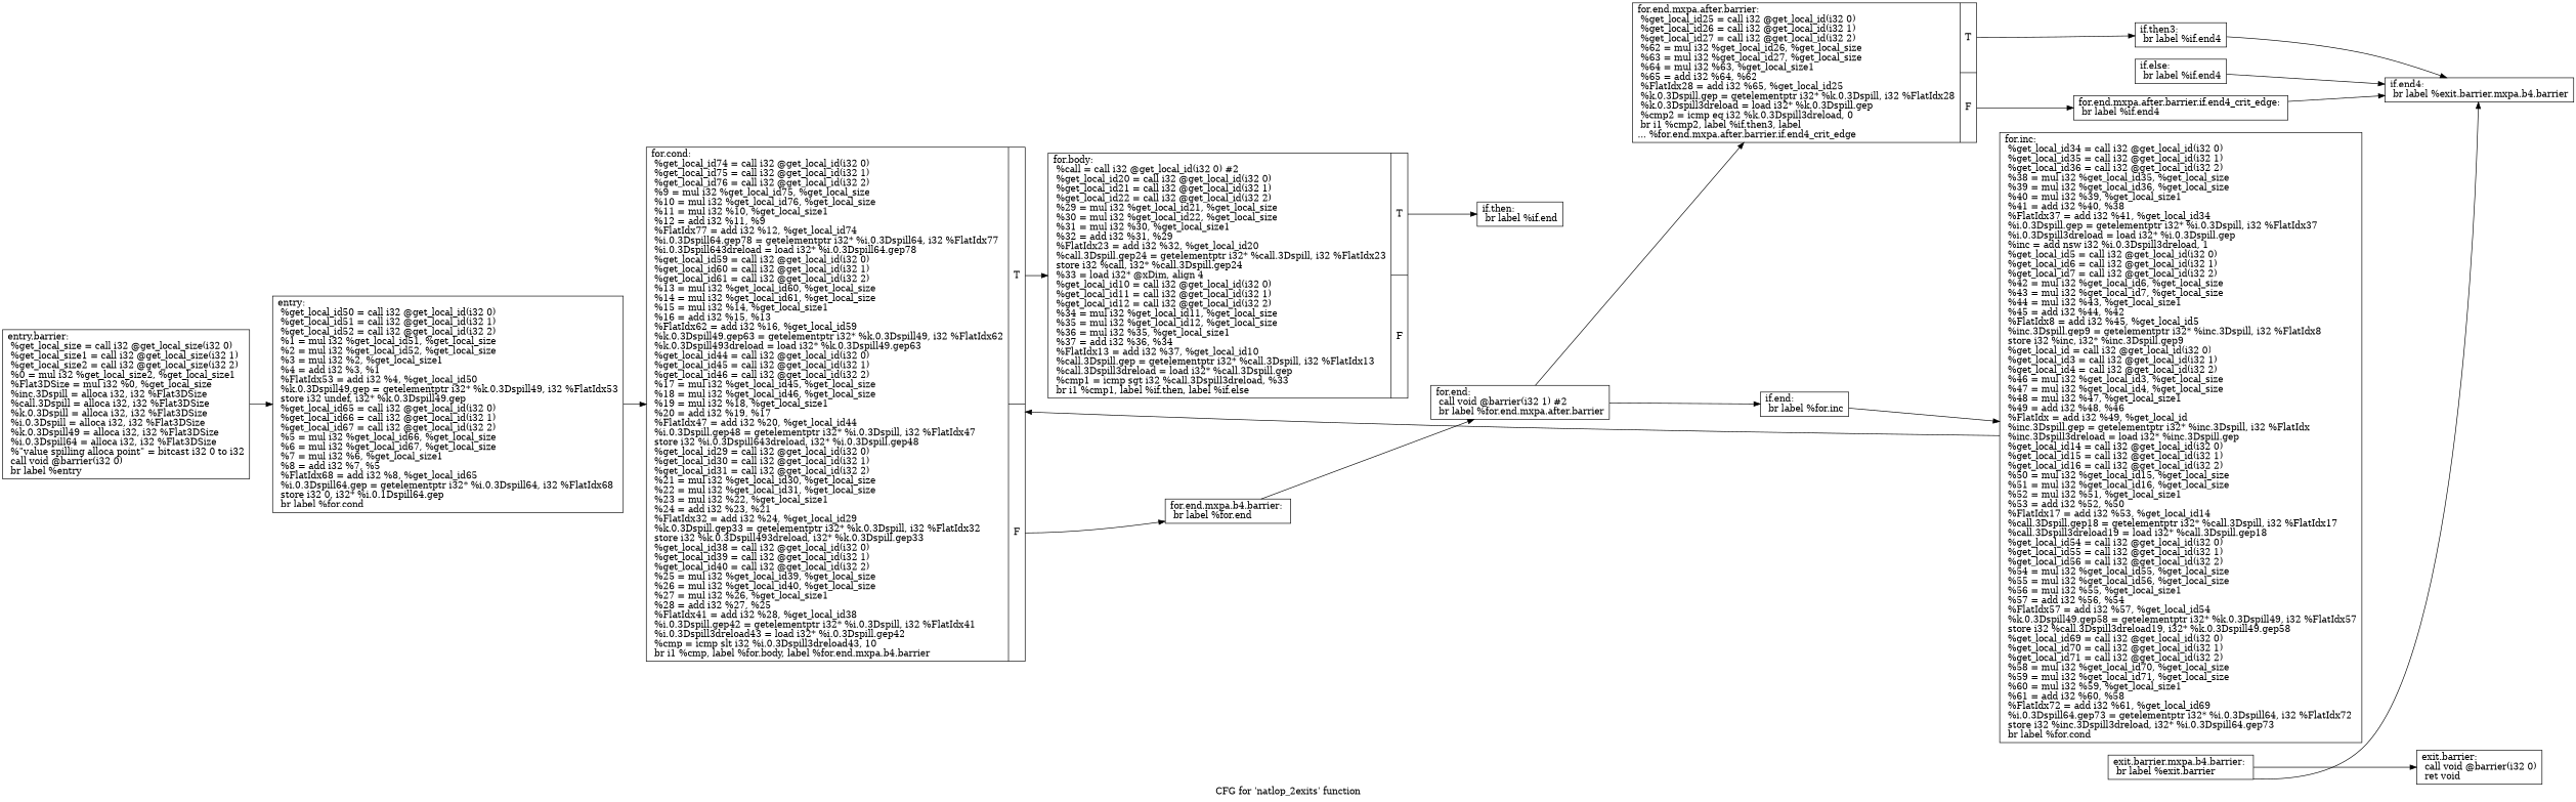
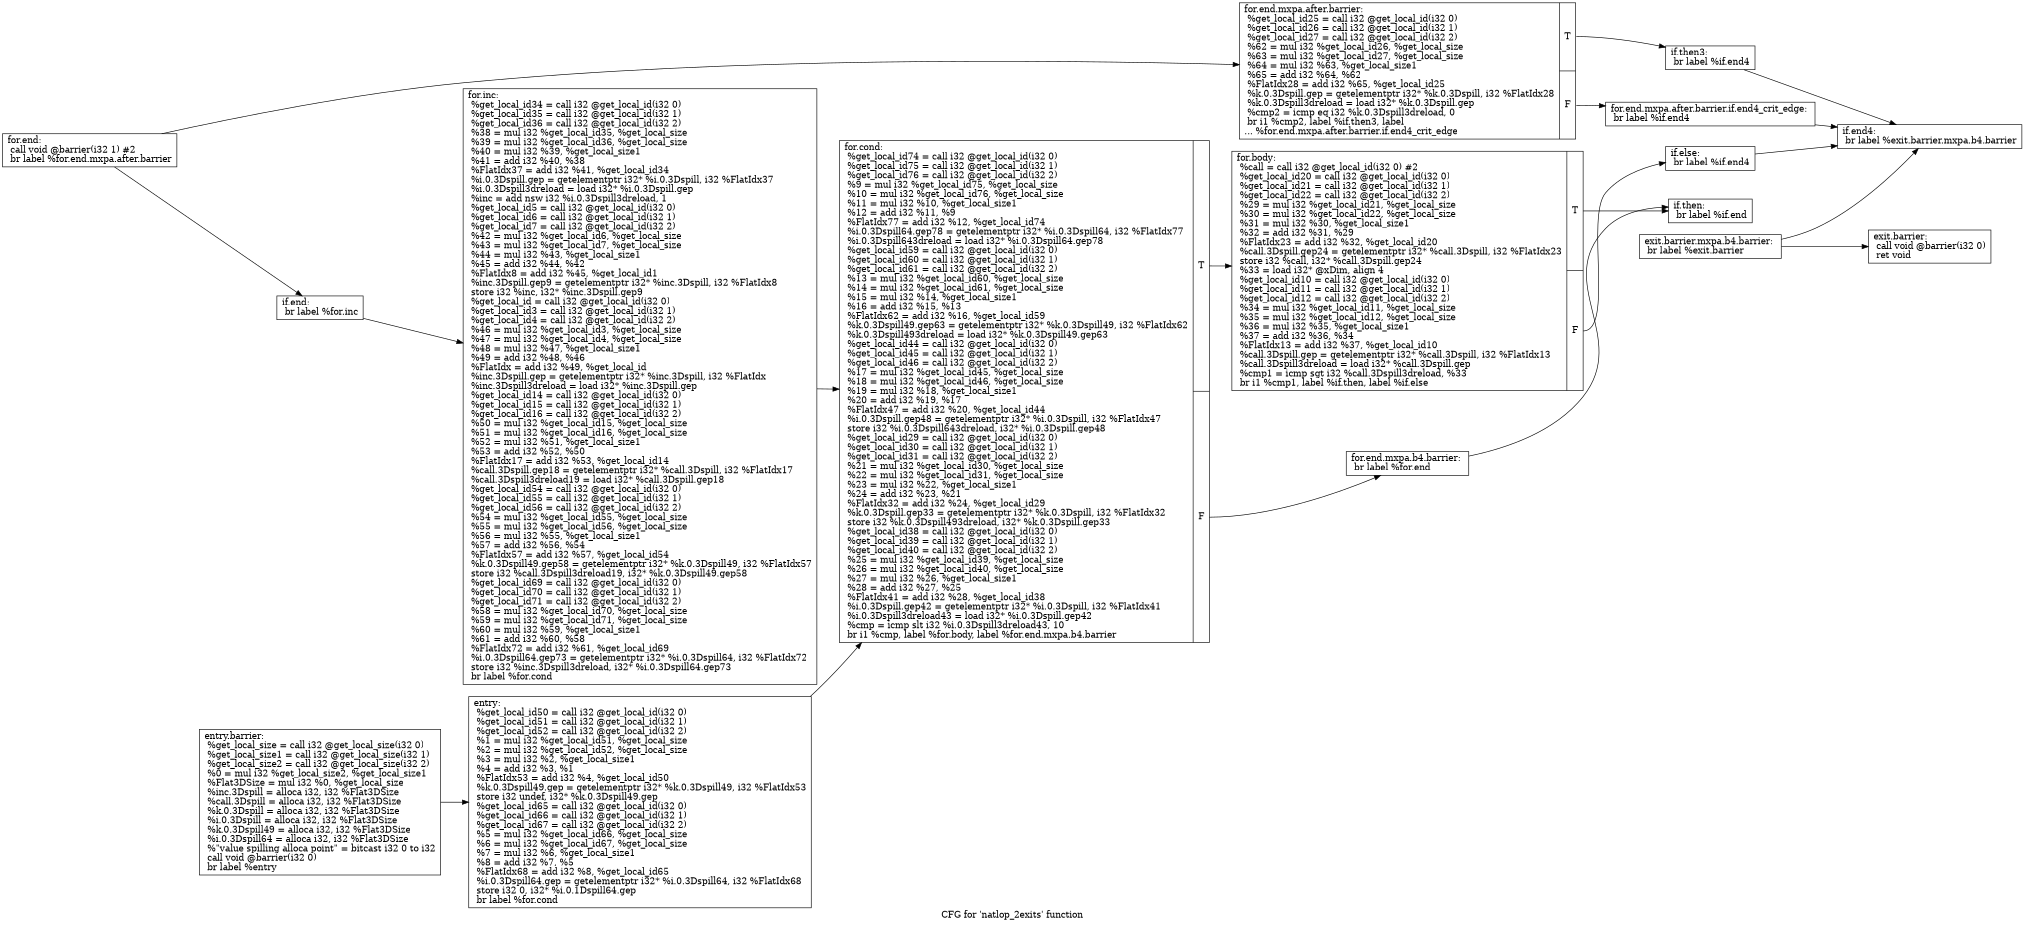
  digraph {
    label="CFG for 'natlop_2exits' function"
    rankdir=LR
    node [shape=record]
    n1 [label="{entry.barrier:\l  %get_local_size = call i32 @get_local_size(i32 0)\l  %get_local_size1 = call i32 @get_local_size(i32 1)\l  %get_local_size2 = call i32 @get_local_size(i32 2)\l  %0 = mul i32 %get_local_size2, %get_local_size1\l  %Flat3DSize = mul i32 %0, %get_local_size\l  %inc.3Dspill = alloca i32, i32 %Flat3DSize\l  %call.3Dspill = alloca i32, i32 %Flat3DSize\l  %k.0.3Dspill = alloca i32, i32 %Flat3DSize\l  %i.0.3Dspill = alloca i32, i32 %Flat3DSize\l  %k.0.3Dspill49 = alloca i32, i32 %Flat3DSize\l  %i.0.3Dspill64 = alloca i32, i32 %Flat3DSize\l  %\"value spilling alloca point\" = bitcast i32 0 to i32\l  call void @barrier(i32 0)\l  br label %entry\l}"]
    n2 [label="{entry:                                            \l  %get_local_id50 = call i32 @get_local_id(i32 0)\l  %get_local_id51 = call i32 @get_local_id(i32 1)\l  %get_local_id52 = call i32 @get_local_id(i32 2)\l  %1 = mul i32 %get_local_id51, %get_local_size\l  %2 = mul i32 %get_local_id52, %get_local_size\l  %3 = mul i32 %2, %get_local_size1\l  %4 = add i32 %3, %1\l  %FlatIdx53 = add i32 %4, %get_local_id50\l  %k.0.3Dspill49.gep = getelementptr i32* %k.0.3Dspill49, i32 %FlatIdx53\l  store i32 undef, i32* %k.0.3Dspill49.gep\l  %get_local_id65 = call i32 @get_local_id(i32 0)\l  %get_local_id66 = call i32 @get_local_id(i32 1)\l  %get_local_id67 = call i32 @get_local_id(i32 2)\l  %5 = mul i32 %get_local_id66, %get_local_size\l  %6 = mul i32 %get_local_id67, %get_local_size\l  %7 = mul i32 %6, %get_local_size1\l  %8 = add i32 %7, %5\l  %FlatIdx68 = add i32 %8, %get_local_id65\l  %i.0.3Dspill64.gep = getelementptr i32* %i.0.3Dspill64, i32 %FlatIdx68\l  store i32 0, i32* %i.0.1Dspill64.gep\l  br label %for.cond\l}"]
    n3 [label="{for.cond:                                         \l  %get_local_id74 = call i32 @get_local_id(i32 0)\l  %get_local_id75 = call i32 @get_local_id(i32 1)\l  %get_local_id76 = call i32 @get_local_id(i32 2)\l  %9 = mul i32 %get_local_id75, %get_local_size\l  %10 = mul i32 %get_local_id76, %get_local_size\l  %11 = mul i32 %10, %get_local_size1\l  %12 = add i32 %11, %9\l  %FlatIdx77 = add i32 %12, %get_local_id74\l  %i.0.3Dspill64.gep78 = getelementptr i32* %i.0.3Dspill64, i32 %FlatIdx77\l  %i.0.3Dspill643dreload = load i32* %i.0.3Dspill64.gep78\l  %get_local_id59 = call i32 @get_local_id(i32 0)\l  %get_local_id60 = call i32 @get_local_id(i32 1)\l  %get_local_id61 = call i32 @get_local_id(i32 2)\l  %13 = mul i32 %get_local_id60, %get_local_size\l  %14 = mul i32 %get_local_id61, %get_local_size\l  %15 = mul i32 %14, %get_local_size1\l  %16 = add i32 %15, %13\l  %FlatIdx62 = add i32 %16, %get_local_id59\l  %k.0.3Dspill49.gep63 = getelementptr i32* %k.0.3Dspill49, i32 %FlatIdx62\l  %k.0.3Dspill493dreload = load i32* %k.0.3Dspill49.gep63\l  %get_local_id44 = call i32 @get_local_id(i32 0)\l  %get_local_id45 = call i32 @get_local_id(i32 1)\l  %get_local_id46 = call i32 @get_local_id(i32 2)\l  %17 = mul i32 %get_local_id45, %get_local_size\l  %18 = mul i32 %get_local_id46, %get_local_size\l  %19 = mul i32 %18, %get_local_size1\l  %20 = add i32 %19, %17\l  %FlatIdx47 = add i32 %20, %get_local_id44\l  %i.0.3Dspill.gep48 = getelementptr i32* %i.0.3Dspill, i32 %FlatIdx47\l  store i32 %i.0.3Dspill643dreload, i32* %i.0.3Dspill.gep48\l  %get_local_id29 = call i32 @get_local_id(i32 0)\l  %get_local_id30 = call i32 @get_local_id(i32 1)\l  %get_local_id31 = call i32 @get_local_id(i32 2)\l  %21 = mul i32 %get_local_id30, %get_local_size\l  %22 = mul i32 %get_local_id31, %get_local_size\l  %23 = mul i32 %22, %get_local_size1\l  %24 = add i32 %23, %21\l  %FlatIdx32 = add i32 %24, %get_local_id29\l  %k.0.3Dspill.gep33 = getelementptr i32* %k.0.3Dspill, i32 %FlatIdx32\l  store i32 %k.0.3Dspill493dreload, i32* %k.0.3Dspill.gep33\l  %get_local_id38 = call i32 @get_local_id(i32 0)\l  %get_local_id39 = call i32 @get_local_id(i32 1)\l  %get_local_id40 = call i32 @get_local_id(i32 2)\l  %25 = mul i32 %get_local_id39, %get_local_size\l  %26 = mul i32 %get_local_id40, %get_local_size\l  %27 = mul i32 %26, %get_local_size1\l  %28 = add i32 %27, %25\l  %FlatIdx41 = add i32 %28, %get_local_id38\l  %i.0.3Dspill.gep42 = getelementptr i32* %i.0.3Dspill, i32 %FlatIdx41\l  %i.0.3Dspill3dreload43 = load i32* %i.0.3Dspill.gep42\l  %cmp = icmp slt i32 %i.0.3Dspill3dreload43, 10\l  br i1 %cmp, label %for.body, label %for.end.mxpa.b4.barrier\l|{<s0>T|<s1>F}}"]
    n4 [label="{for.body:                                         \l  %call = call i32 @get_local_id(i32 0) #2\l  %get_local_id20 = call i32 @get_local_id(i32 0)\l  %get_local_id21 = call i32 @get_local_id(i32 1)\l  %get_local_id22 = call i32 @get_local_id(i32 2)\l  %29 = mul i32 %get_local_id21, %get_local_size\l  %30 = mul i32 %get_local_id22, %get_local_size\l  %31 = mul i32 %30, %get_local_size1\l  %32 = add i32 %31, %29\l  %FlatIdx23 = add i32 %32, %get_local_id20\l  %call.3Dspill.gep24 = getelementptr i32* %call.3Dspill, i32 %FlatIdx23\l  store i32 %call, i32* %call.3Dspill.gep24\l  %33 = load i32* @xDim, align 4\l  %get_local_id10 = call i32 @get_local_id(i32 0)\l  %get_local_id11 = call i32 @get_local_id(i32 1)\l  %get_local_id12 = call i32 @get_local_id(i32 2)\l  %34 = mul i32 %get_local_id11, %get_local_size\l  %35 = mul i32 %get_local_id12, %get_local_size\l  %36 = mul i32 %35, %get_local_size1\l  %37 = add i32 %36, %34\l  %FlatIdx13 = add i32 %37, %get_local_id10\l  %call.3Dspill.gep = getelementptr i32* %call.3Dspill, i32 %FlatIdx13\l  %call.3Dspill3dreload = load i32* %call.3Dspill.gep\l  %cmp1 = icmp sgt i32 %call.3Dspill3dreload, %33\l  br i1 %cmp1, label %if.then, label %if.else\l|{<s0>T|<s1>F}}"]
    n5 [label="{for.end.mxpa.b4.barrier:                          \l  br label %for.end\l}"]
    n6 [label="{if.then:                                          \l  br label %if.end\l}"]
    n7 [label="{if.else:                                          \l  br label %if.end4\l}"]
    n8 [label="{for.end:                                          \l  call void @barrier(i32 1) #2\l  br label %for.end.mxpa.after.barrier\l}"]
    n9 [label="{if.end4:                                          \l  br label %exit.barrier.mxpa.b4.barrier\l}"]
    n10 [label="{if.end:                                           \l  br label %for.inc\l}"]
    n11 [label="{for.end.mxpa.after.barrier:                       \l  %get_local_id25 = call i32 @get_local_id(i32 0)\l  %get_local_id26 = call i32 @get_local_id(i32 1)\l  %get_local_id27 = call i32 @get_local_id(i32 2)\l  %62 = mul i32 %get_local_id26, %get_local_size\l  %63 = mul i32 %get_local_id27, %get_local_size\l  %64 = mul i32 %63, %get_local_size1\l  %65 = add i32 %64, %62\l  %FlatIdx28 = add i32 %65, %get_local_id25\l  %k.0.3Dspill.gep = getelementptr i32* %k.0.3Dspill, i32 %FlatIdx28\l  %k.0.3Dspill3dreload = load i32* %k.0.3Dspill.gep\l  %cmp2 = icmp eq i32 %k.0.3Dspill3dreload, 0\l  br i1 %cmp2, label %if.then3, label\l... %for.end.mxpa.after.barrier.if.end4_crit_edge\l|{<s0>T|<s1>F}}"]
-   n12 [label="{for.inc:                                          \l  %get_local_id34 = call i32 @get_local_id(i32 0)\l  %get_local_id35 = call i32 @get_local_id(i32 1)\l  %get_local_id36 = call i32 @get_local_id(i32 2)\l  %38 = mul i32 %get_local_id35, %get_local_size\l  %39 = mul i32 %get_local_id36, %get_local_size\l  %40 = mul i32 %39, %get_local_size1\l  %41 = add i32 %40, %38\l  %FlatIdx37 = add i32 %41, %get_local_id34\l  %i.0.3Dspill.gep = getelementptr i32* %i.0.3Dspill, i32 %FlatIdx37\l  %i.0.3Dspill3dreload = load i32* %i.0.3Dspill.gep\l  %inc = add nsw i32 %i.0.3Dspill3dreload, 1\l  %get_local_id5 = call i32 @get_local_id(i32 0)\l  %get_local_id6 = call i32 @get_local_id(i32 1)\l  %get_local_id7 = call i32 @get_local_id(i32 2)\l  %42 = mul i32 %get_local_id6, %get_local_size\l  %43 = mul i32 %get_local_id7, %get_local_size\l  %44 = mul i32 %43, %get_local_size1\l  %45 = add i32 %44, %42\l  %FlatIdx8 = add i32 %45, %get_local_id5\l  %inc.3Dspill.gep9 = getelementptr i32* %inc.3Dspill, i32 %FlatIdx8\l  store i32 %inc, i32* %inc.3Dspill.gep9\l  %get_local_id = call i32 @get_local_id(i32 0)\l  %get_local_id3 = call i32 @get_local_id(i32 1)\l  %get_local_id4 = call i32 @get_local_id(i32 2)\l  %46 = mul i32 %get_local_id3, %get_local_size\l  %47 = mul i32 %get_local_id4, %get_local_size\l  %48 = mul i32 %47, %get_local_size1\l  %49 = add i32 %48, %46\l  %FlatIdx = add i32 %49, %get_local_id\l  %inc.3Dspill.gep = getelementptr i32* %inc.3Dspill, i32 %FlatIdx\l  %inc.3Dspill3dreload = load i32* %inc.3Dspill.gep\l  %get_local_id14 = call i32 @get_local_id(i32 0)\l  %get_local_id15 = call i32 @get_local_id(i32 1)\l  %get_local_id16 = call i32 @get_local_id(i32 2)\l  %50 = mul i32 %get_local_id15, %get_local_size\l  %51 = mul i32 %get_local_id16, %get_local_size\l  %52 = mul i32 %51, %get_local_size1\l  %53 = add i32 %52, %50\l  %FlatIdx17 = add i32 %53, %get_local_id14\l  %call.3Dspill.gep18 = getelementptr i32* %call.3Dspill, i32 %FlatIdx17\l  %call.3Dspill3dreload19 = load i32* %call.3Dspill.gep18\l  %get_local_id54 = call i32 @get_local_id(i32 0)\l  %get_local_id55 = call i32 @get_local_id(i32 1)\l  %get_local_id56 = call i32 @get_local_id(i32 2)\l  %54 = mul i32 %get_local_id55, %get_local_size\l  %55 = mul i32 %get_local_id56, %get_local_size\l  %56 = mul i32 %55, %get_local_size1\l  %57 = add i32 %56, %54\l  %FlatIdx57 = add i32 %57, %get_local_id54\l  %k.0.3Dspill49.gep58 = getelementptr i32* %k.0.3Dspill49, i32 %FlatIdx57\l  store i32 %call.3Dspill3dreload19, i32* %k.0.3Dspill49.gep58\l  %get_local_id69 = call i32 @get_local_id(i32 0)\l  %get_local_id70 = call i32 @get_local_id(i32 1)\l  %get_local_id71 = call i32 @get_local_id(i32 2)\l  %58 = mul i32 %get_local_id70, %get_local_size\l  %59 = mul i32 %get_local_id71, %get_local_size\l  %60 = mul i32 %59, %get_local_size1\l  %61 = add i32 %60, %58\l  %FlatIdx72 = add i32 %61, %get_local_id69\l  %i.0.3Dspill64.gep73 = getelementptr i32* %i.0.3Dspill64, i32 %FlatIdx72\l  store i32 %inc.3Dspill3dreload, i32* %i.0.3Dspill64.gep73\l  br label %for.cond\l}"]
+   n12 [label="{for.inc:                                          \l  %get_local_id34 = call i32 @get_local_id(i32 0)\l  %get_local_id35 = call i32 @get_local_id(i32 1)\l  %get_local_id36 = call i32 @get_local_id(i32 2)\l  %38 = mul i32 %get_local_id35, %get_local_size\l  %39 = mul i32 %get_local_id36, %get_local_size\l  %40 = mul i32 %39, %get_local_size1\l  %41 = add i32 %40, %38\l  %FlatIdx37 = add i32 %41, %get_local_id34\l  %i.0.3Dspill.gep = getelementptr i32* %i.0.3Dspill, i32 %FlatIdx37\l  %i.0.3Dspill3dreload = load i32* %i.0.3Dspill.gep\l  %inc = add nsw i32 %i.0.3Dspill3dreload, 1\l  %get_local_id5 = call i32 @get_local_id(i32 0)\l  %get_local_id6 = call i32 @get_local_id(i32 1)\l  %get_local_id7 = call i32 @get_local_id(i32 2)\l  %42 = mul i32 %get_local_id6, %get_local_size\l  %43 = mul i32 %get_local_id7, %get_local_size\l  %44 = mul i32 %43, %get_local_size1\l  %45 = add i32 %44, %42\l  %FlatIdx8 = add i32 %45, %get_local_id1\l  %inc.3Dspill.gep9 = getelementptr i32* %inc.3Dspill, i32 %FlatIdx8\l  store i32 %inc, i32* %inc.3Dspill.gep9\l  %get_local_id = call i32 @get_local_id(i32 0)\l  %get_local_id3 = call i32 @get_local_id(i32 1)\l  %get_local_id4 = call i32 @get_local_id(i32 2)\l  %46 = mul i32 %get_local_id3, %get_local_size\l  %47 = mul i32 %get_local_id4, %get_local_size\l  %48 = mul i32 %47, %get_local_size1\l  %49 = add i32 %48, %46\l  %FlatIdx = add i32 %49, %get_local_id\l  %inc.3Dspill.gep = getelementptr i32* %inc.3Dspill, i32 %FlatIdx\l  %inc.3Dspill3dreload = load i32* %inc.3Dspill.gep\l  %get_local_id14 = call i32 @get_local_id(i32 0)\l  %get_local_id15 = call i32 @get_local_id(i32 1)\l  %get_local_id16 = call i32 @get_local_id(i32 2)\l  %50 = mul i32 %get_local_id15, %get_local_size\l  %51 = mul i32 %get_local_id16, %get_local_size\l  %52 = mul i32 %51, %get_local_size1\l  %53 = add i32 %52, %50\l  %FlatIdx17 = add i32 %53, %get_local_id14\l  %call.3Dspill.gep18 = getelementptr i32* %call.3Dspill, i32 %FlatIdx17\l  %call.3Dspill3dreload19 = load i32* %call.3Dspill.gep18\l  %get_local_id54 = call i32 @get_local_id(i32 0)\l  %get_local_id55 = call i32 @get_local_id(i32 1)\l  %get_local_id56 = call i32 @get_local_id(i32 2)\l  %54 = mul i32 %get_local_id55, %get_local_size\l  %55 = mul i32 %get_local_id56, %get_local_size\l  %56 = mul i32 %55, %get_local_size1\l  %57 = add i32 %56, %54\l  %FlatIdx57 = add i32 %57, %get_local_id54\l  %k.0.3Dspill49.gep58 = getelementptr i32* %k.0.3Dspill49, i32 %FlatIdx57\l  store i32 %call.3Dspill3dreload19, i32* %k.0.3Dspill49.gep58\l  %get_local_id69 = call i32 @get_local_id(i32 0)\l  %get_local_id70 = call i32 @get_local_id(i32 1)\l  %get_local_id71 = call i32 @get_local_id(i32 2)\l  %58 = mul i32 %get_local_id70, %get_local_size\l  %59 = mul i32 %get_local_id71, %get_local_size\l  %60 = mul i32 %59, %get_local_size1\l  %61 = add i32 %60, %58\l  %FlatIdx72 = add i32 %61, %get_local_id69\l  %i.0.3Dspill64.gep73 = getelementptr i32* %i.0.3Dspill64, i32 %FlatIdx72\l  store i32 %inc.3Dspill3dreload, i32* %i.0.3Dspill64.gep73\l  br label %for.cond\l}"]
    n13 [label="{exit.barrier.mxpa.b4.barrier:                     \l  br label %exit.barrier\l}"]
    n14 [label="{exit.barrier:                                     \l  call void @barrier(i32 0)\l  ret void\l}"]
    n15 [label="{if.then3:                                         \l  br label %if.end4\l}"]
    n16 [label="{for.end.mxpa.after.barrier.if.end4_crit_edge:     \l  br label %if.end4\l}"]
    n1 -> n2
    n2 -> n3
    n3 -> n4 [tailport=s0]
    n3 -> n5 [tailport=s1]
    n4 -> n6 [tailport=s0]
-   n5 -> n8
+   n4 -> n7 [tailport=s1]
+   n5 -> n6
    n7 -> n9
    n8 -> n10
    n8 -> n11
    n10 -> n12
    n11 -> n15 [tailport=s0]
    n11 -> n16 [tailport=s1]
    n12 -> n3
    n13 -> n9
    n13 -> n14
    n15 -> n9
    n16 -> n9
  }
